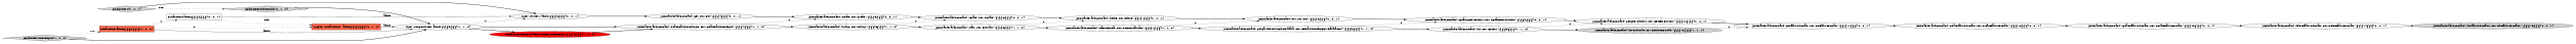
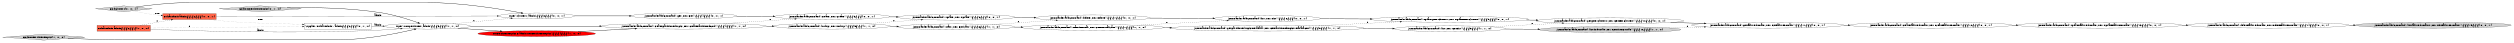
  digraph {
    rankdir=LR
    node [fillcolor=white shape=ellipse style=filled]
    edge [style=bold]
    n1 [label="jcommander.addCommand(\"create-partitioned-topic\",new CreatePartitionedCmd())@@@4@@@['1', '1', '0']"]
    n2 [label="jcommander.addCommand(\"create\",new Create())@@@5@@@['0', '0', '1']"]
    n3 [label="jcommander.addCommand(\"lookup\",new Lookup())@@@5@@@['1', '1', '0']"]
    n4 [label="jcommander.addCommand(\"update\",new Update())@@@6@@@['0', '0', '1']"]
    n5 [label="jcommander.addCommand(\"stats\",new GetStats())@@@6@@@['1', '1', '0']"]
    n6 [label="jcommander.addCommand(\"delete\",new Delete())@@@7@@@['0', '0', '1']"]
    n7 [label="jcommander.addCommand(\"list\",new List())@@@8@@@['0', '0', '1']"]
    n8 [label="jcommander.addCommand(\"update-peer-clusters\",new UpdatePeerClusters())@@@9@@@['0', '0', '1']"]
    n9 [label="jcommander.addCommand(\"get-peer-clusters\",new GetPeerClusters())@@@10@@@['0', '0', '1']"]
-   n10 [fillcolor=tomato label="Supplier<PulsarAdmin> admin@@@2@@@['0', '1', '0']" shape=box]
+   n10 [label="Supplier<PulsarAdmin> admin@@@2@@@['0', '1', '0']" shape=box]
    n11 [label="super(\"non-persistent\",admin)@@@3@@@['1', '1', '0']"]
    n12 [label="super(\"clusters\",admin)@@@3@@@['0', '0', '1']"]
    n13 [fillcolor=red label="nonPersistentTopics = admin.nonPersistentTopics()@@@4@@@['1', '0', '0']"]
    n14 [label="jcommander.addCommand(\"delete-failure-domain\",new DeleteFailureDomain())@@@14@@@['0', '0', '1']"]
    n15 [fillcolor=lightgray label="jcommander.addCommand(\"list-failure-domains\",new ListFailureDomains())@@@15@@@['0', '0', '1']"]
    n16 [label="jcommander.addCommand(\"list\",new GetList())@@@9@@@['1', '1', '0']"]
    n17 [fillcolor=lightgray label="jcommander.addCommand(\"list-in-bundle\",new GetListInBundle())@@@10@@@['1', '1', '0']"]
    n18 [label="jcommander.addCommand(\"get-failure-domain\",new GetFailureDomain())@@@11@@@['0', '0', '1']"]
    n19 [label="jcommander.addCommand(\"get-partitioned-topic-metadata\",new GetPartitionedTopicMetadataCmd())@@@8@@@['1', '1', '0']"]
    n20 [label="jcommander.addCommand(\"create-failure-domain\",new CreateFailureDomain())@@@12@@@['0', '0', '1']"]
    n21 [label="jcommander.addCommand(\"update-failure-domain\",new UpdateFailureDomain())@@@13@@@['0', '0', '1']"]
    n22 [label="jcommander.addCommand(\"stats-internal\",new GetInternalStats())@@@7@@@['1', '1', '0']"]
    n23 [label="jcommander.addCommand(\"get\",new Get())@@@4@@@['0', '0', '1']"]
    n24 [fillcolor=lightgray label="CmdNonPersistentTopics['1', '0', '0']" shape=diamond]
    n25 [fillcolor=tomato label="PulsarAdmin admin@@@2@@@['1', '0', '0']" shape=box]
-   n26 [label="PulsarAdmin admin@@@2@@@['0', '0', '1']" shape=box]
+   n26 [fillcolor=tomato label="PulsarAdmin admin@@@2@@@['0', '0', '1']" shape=box]
    n27 [fillcolor=lightgray label="CmdClusters['0', '0', '1']" shape=diamond]
    n28 [fillcolor=lightgray label="CmdNonPersistentTopics['0', '1', '0']" shape=diamond]
    n1 -> n2 [label=0 style=dashed]
    n1 -> n3
    n2 -> n4
    n3 -> n4 [label=0 style=dashed]
    n3 -> n5
    n4 -> n6
    n5 -> n6 [label=0 style=dashed]
    n5 -> n22
    n6 -> n7
    n7 -> n8
    n8 -> n9
    n9 -> n18
    n10 -> n11 [label=admin style=solid]
    n11 -> n1
    n11 -> n12 [label=0 style=dashed]
    n11 -> n13
    n12 -> n23
    n13 -> n1
    n14 -> n15
    n16 -> n9 [label=0 style=dashed]
    n16 -> n17
    n17 -> n18 [label=0 style=dashed]
    n18 -> n20
    n19 -> n8 [label=0 style=dashed]
    n19 -> n16
    n20 -> n21
    n21 -> n14
    n22 -> n7 [label=0 style=dashed]
    n22 -> n19
    n23 -> n2
    n24 -> n11
-   n24 -> n25 [label=true style=dotted]
    n25 -> n10 [label=0 style=dotted]
    n25 -> n11 [label=admin style=solid]
    n25 -> n26 [label=0 style=dashed]
    n26 -> n10 [label=true style=dotted]
    n26 -> n12 [label=admin style=solid]
    n27 -> n12
-   n27 -> n28 [label=true style=dotted]
+   n27 -> n26 [label=true style=dotted]
    n28 -> n11
  }
